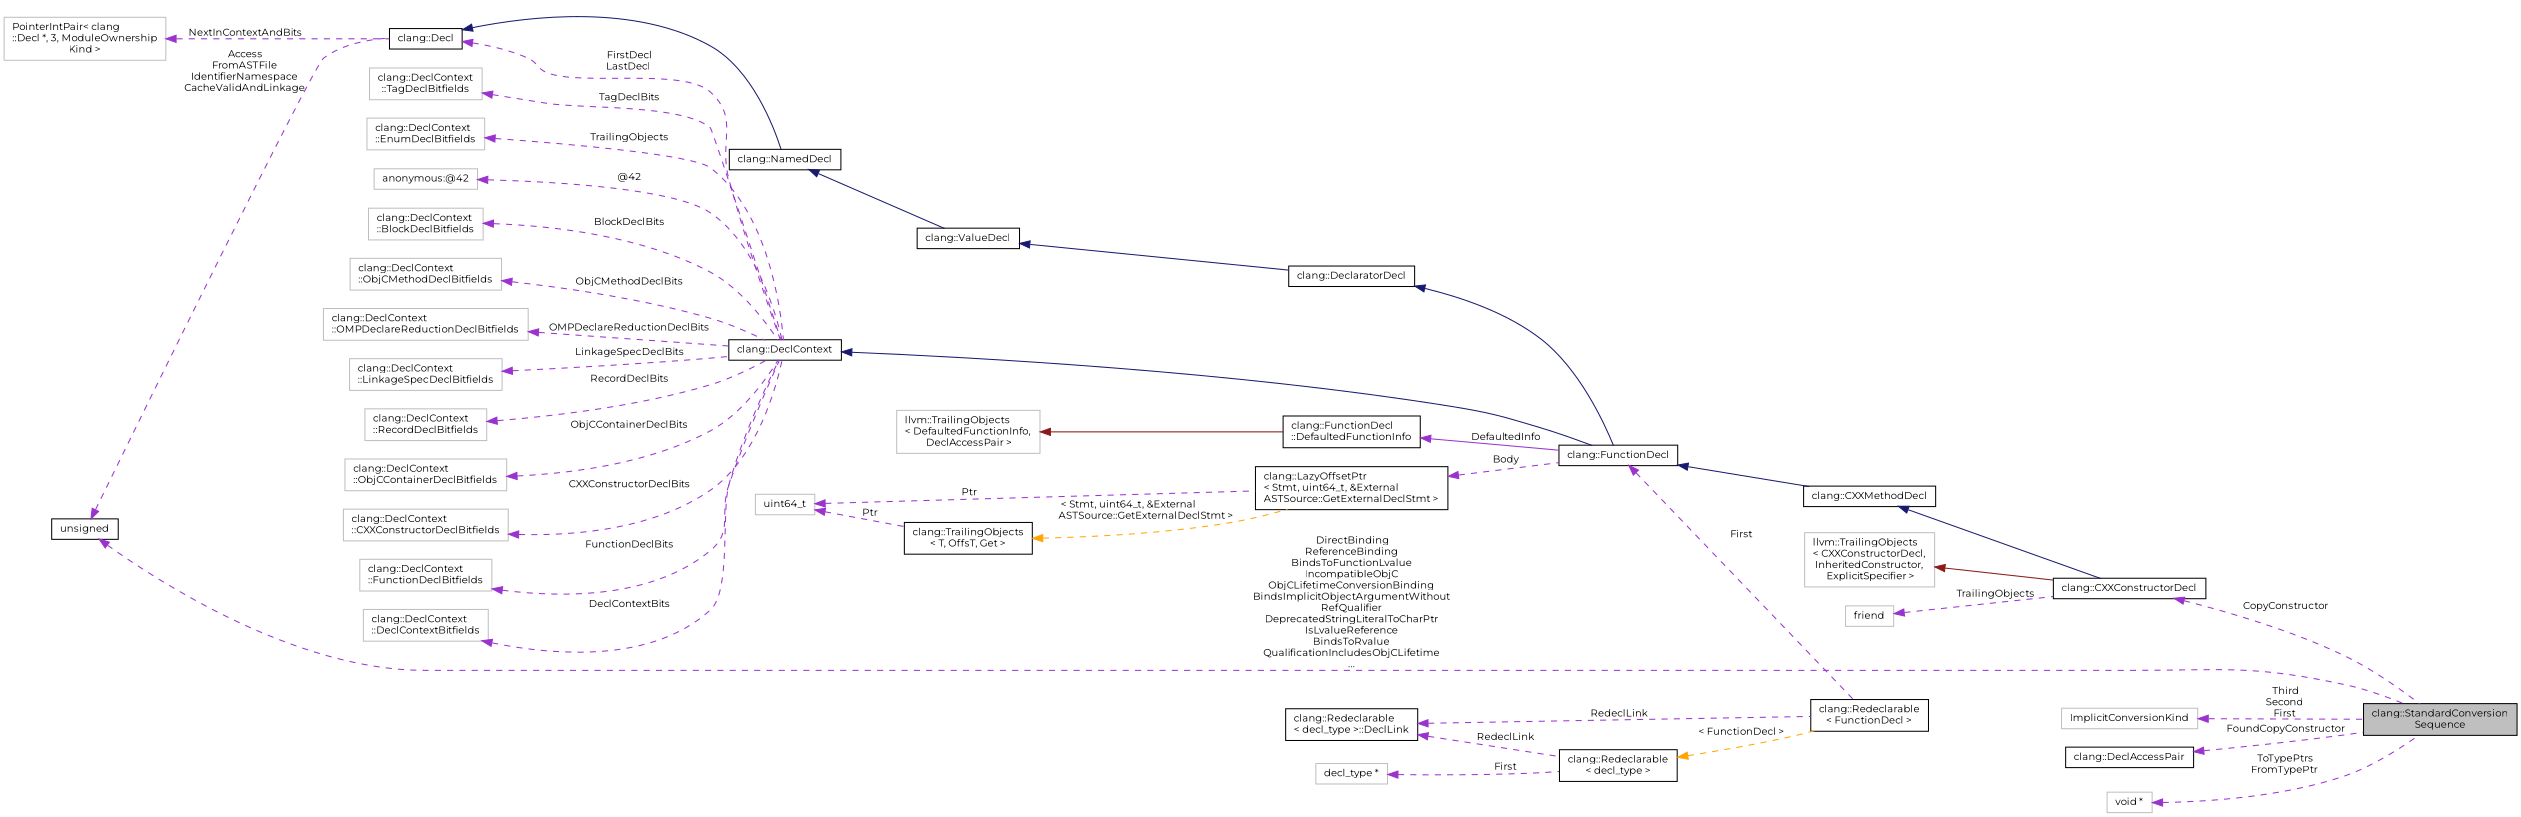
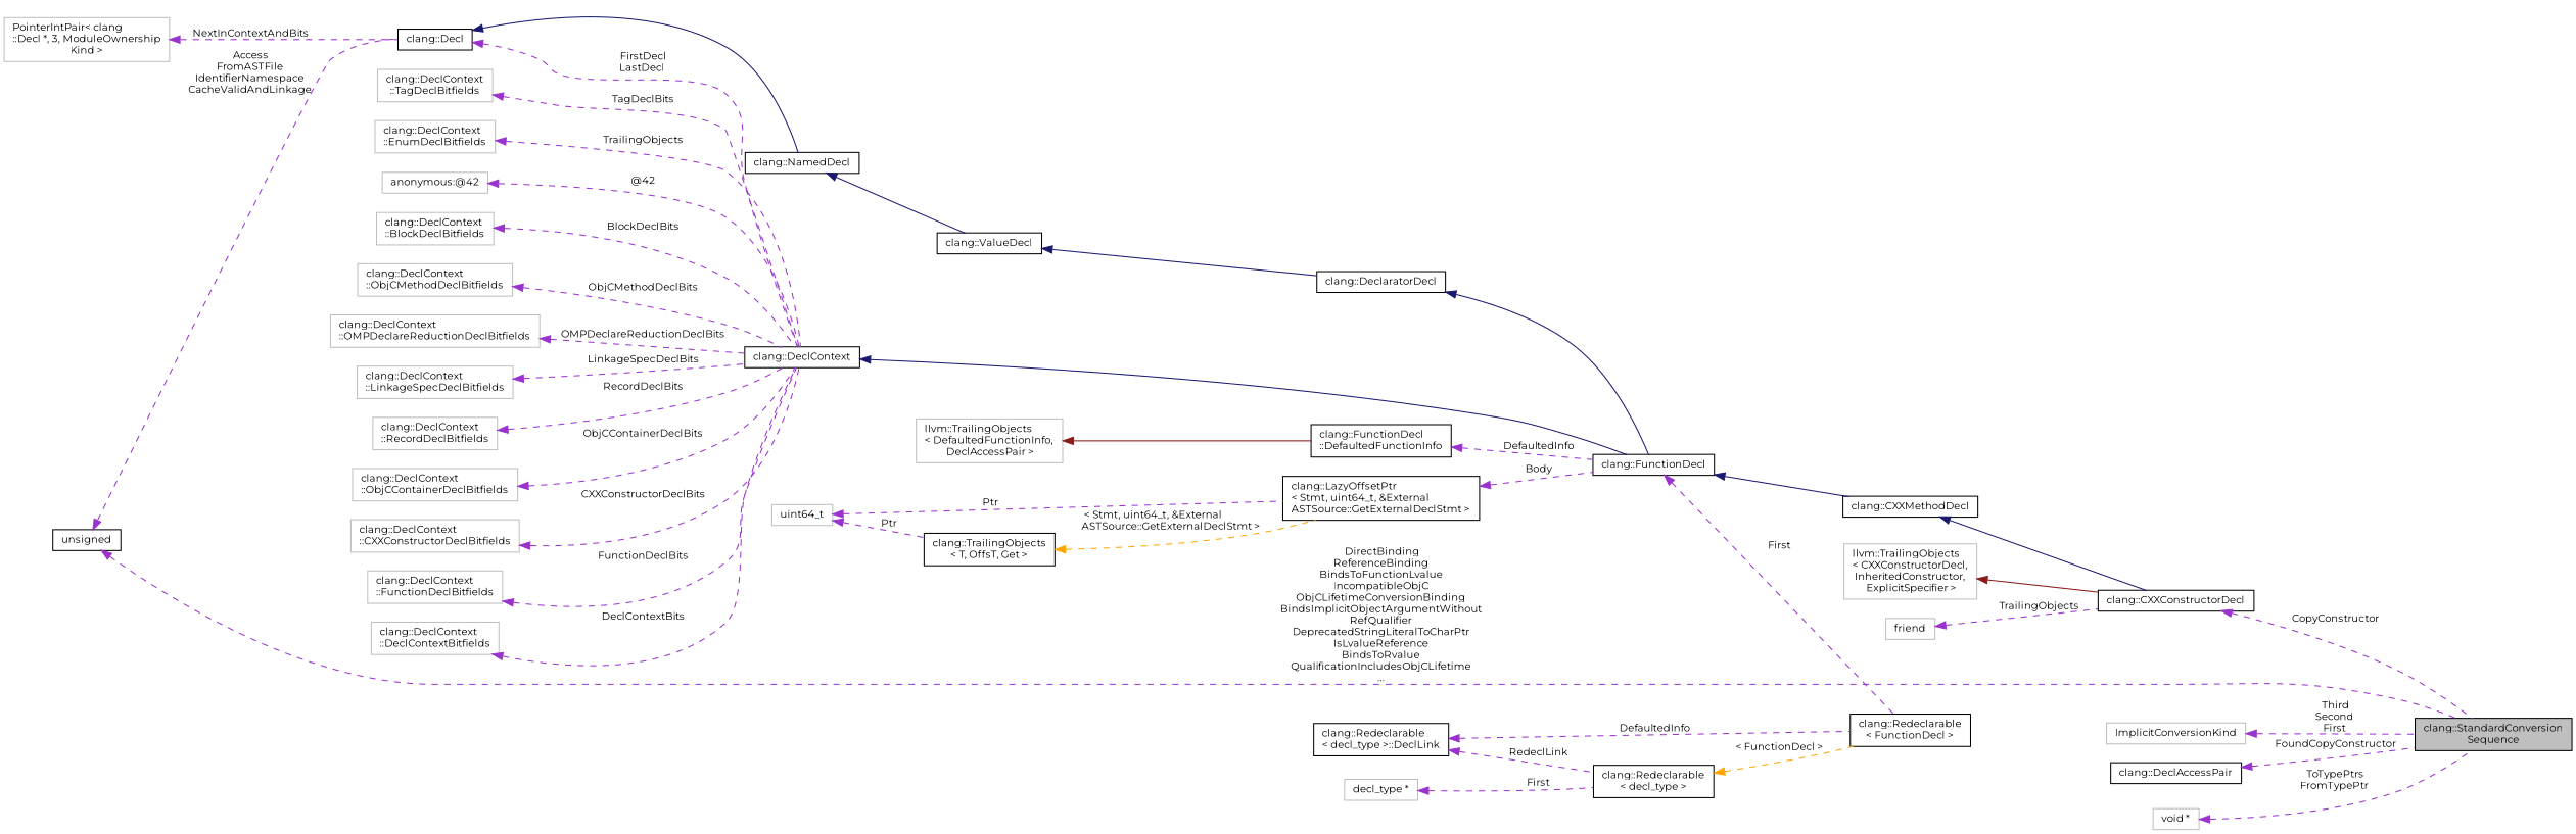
  digraph {
    fontname=Montserrat
    rankdir=LR
    node [color=grey75 fontname=Montserrat fontsize=10 shape=record]
    edge [color=darkorchid3 dir=back fontname=Montserrat fontsize=10 labelfontname=Helvetica labelfontsize=10 style=dashed]
    n1 [color=black fillcolor=grey75 fontcolor=black height=0.2 label="clang::StandardConversion\lSequence" style=filled width=0.4]
    n2 [color=black height=0.2 label="clang::CXXConstructorDecl" width=0.4]
    n3 [color=black height=0.2 label="clang::CXXMethodDecl" width=0.4]
    n4 [color=black height=0.2 label="clang::FunctionDecl" width=0.4]
    n5 [color=black height=0.2 label="clang::Redeclarable\l\< FunctionDecl \>" width=0.4]
    n6 [color=black height=0.2 label="clang::DeclaratorDecl" width=0.4]
    n7 [color=black height=0.2 label="clang::ValueDecl" width=0.4]
    n8 [color=black height=0.2 label="clang::NamedDecl" width=0.4]
    n9 [color=black height=0.2 label="clang::Decl" width=0.4]
    n10 [color=black height=0.2 label="clang::DeclContext" width=0.4]
    n11 [height=0.2 label="PointerIntPair\< clang\l::Decl *, 3, ModuleOwnership\lKind \>" width=0.4]
    n12 [color=black height=0.2 label=unsigned width=0.4]
    n13 [height=0.2 label="clang::DeclContext\l::TagDeclBitfields" width=0.4]
    n14 [height=0.2 label="clang::DeclContext\l::EnumDeclBitfields" width=0.4]
    n15 [height=0.2 label="anonymous:@42" width=0.4]
    n16 [height=0.2 label="clang::DeclContext\l::BlockDeclBitfields" width=0.4]
    n17 [height=0.2 label="clang::DeclContext\l::ObjCMethodDeclBitfields" width=0.4]
    n18 [height=0.2 label="clang::DeclContext\l::OMPDeclareReductionDeclBitfields" width=0.4]
    n19 [height=0.2 label="clang::DeclContext\l::LinkageSpecDeclBitfields" width=0.4]
    n20 [height=0.2 label="clang::DeclContext\l::RecordDeclBitfields" width=0.4]
    n21 [height=0.2 label="clang::DeclContext\l::ObjCContainerDeclBitfields" width=0.4]
    n22 [height=0.2 label="clang::DeclContext\l::CXXConstructorDeclBitfields" width=0.4]
    n23 [height=0.2 label="clang::DeclContext\l::FunctionDeclBitfields" width=0.4]
    n24 [height=0.2 label="clang::DeclContext\l::DeclContextBitfields" width=0.4]
    n25 [color=black height=0.2 label="clang::Redeclarable\l\< decl_type \>::DeclLink" width=0.4]
    n26 [color=black height=0.2 label="clang::Redeclarable\l\< decl_type \>" width=0.4]
    n27 [height=0.2 label="decl_type *" width=0.4]
    n28 [color=black height=0.2 label="clang::FunctionDecl\l::DefaultedFunctionInfo" width=0.4]
    n29 [height=0.2 label="llvm::TrailingObjects\l\< DefaultedFunctionInfo,\l DeclAccessPair \>" width=0.4]
    n30 [color=black height=0.2 label="clang::LazyOffsetPtr\l\< Stmt, uint64_t, &External\lASTSource::GetExternalDeclStmt \>" width=0.4]
    n31 [height=0.2 label=uint64_t width=0.4]
    n32 [color=black height=0.2 label="clang::TrailingObjects\l\< T, OffsT, Get \>" width=0.4]
    n33 [height=0.2 label="llvm::TrailingObjects\l\< CXXConstructorDecl,\l InheritedConstructor,\l ExplicitSpecifier \>" width=0.4]
    n34 [height=0.2 label=friend width=0.4]
    n35 [height=0.2 label=ImplicitConversionKind width=0.4]
    n36 [color=black height=0.2 label="clang::DeclAccessPair" width=0.4]
    n37 [height=0.2 label="void *" width=0.4]
    n2 -> n1 [label=" CopyConstructor"]
    n3 -> n2 [color=midnightblue style=solid]
    n4 -> n3 [color=midnightblue style=solid]
    n4 -> n5 [label=" First"]
    n6 -> n4 [color=midnightblue style=solid]
    n7 -> n6 [color=midnightblue style=solid]
    n8 -> n7 [color=midnightblue style=solid]
    n9 -> n8 [color=midnightblue style=solid]
    n9 -> n10 [label=" FirstDecl\nLastDecl"]
    n10 -> n4 [color=midnightblue style=solid]
    n11 -> n9 [label=" NextInContextAndBits"]
    n12 -> n1 [label=" DirectBinding\nReferenceBinding\nBindsToFunctionLvalue\nIncompatibleObjC\nObjCLifetimeConversionBinding\nBindsImplicitObjectArgumentWithout\lRefQualifier\nDeprecatedStringLiteralToCharPtr\nIsLvalueReference\nBindsToRvalue\nQualificationIncludesObjCLifetime\n..."]
    n12 -> n9 [label=" Access\nFromASTFile\nIdentifierNamespace\nCacheValidAndLinkage"]
    n13 -> n10 [label=" TagDeclBits"]
    n14 -> n10 [label=" TrailingObjects"]
    n15 -> n10 [label=" @42"]
    n16 -> n10 [label=" BlockDeclBits"]
    n17 -> n10 [label=" ObjCMethodDeclBits"]
    n18 -> n10 [label=" OMPDeclareReductionDeclBits"]
    n19 -> n10 [label=" LinkageSpecDeclBits"]
    n20 -> n10 [label=" RecordDeclBits"]
    n21 -> n10 [label=" ObjCContainerDeclBits"]
    n22 -> n10 [label=" CXXConstructorDeclBits"]
    n23 -> n10 [label=" FunctionDeclBits"]
    n24 -> n10 [label=" DeclContextBits"]
-   n25 -> n5 [label=" RedeclLink"]
+   n25 -> n5 [label=" DefaultedInfo"]
    n25 -> n26 [label=" RedeclLink"]
    n26 -> n5 [color=orange label=" \< FunctionDecl \>"]
    n27 -> n26 [label=" First"]
-   n28 -> n4 [label=" DefaultedInfo" style=solid]
+   n28 -> n4 [label=" DefaultedInfo"]
    n29 -> n28 [color=firebrick4 style=solid]
    n30 -> n4 [label=" Body"]
    n31 -> n30 [label=" Ptr"]
    n31 -> n32 [label=" Ptr"]
    n32 -> n30 [color=orange label=" \< Stmt, uint64_t, &External\lASTSource::GetExternalDeclStmt \>"]
    n33 -> n2 [color=firebrick4 style=solid]
    n34 -> n2 [label=" TrailingObjects"]
    n35 -> n1 [label=" Third\nSecond\nFirst"]
    n36 -> n1 [label=" FoundCopyConstructor"]
    n37 -> n1 [label=" ToTypePtrs\nFromTypePtr"]
  }
